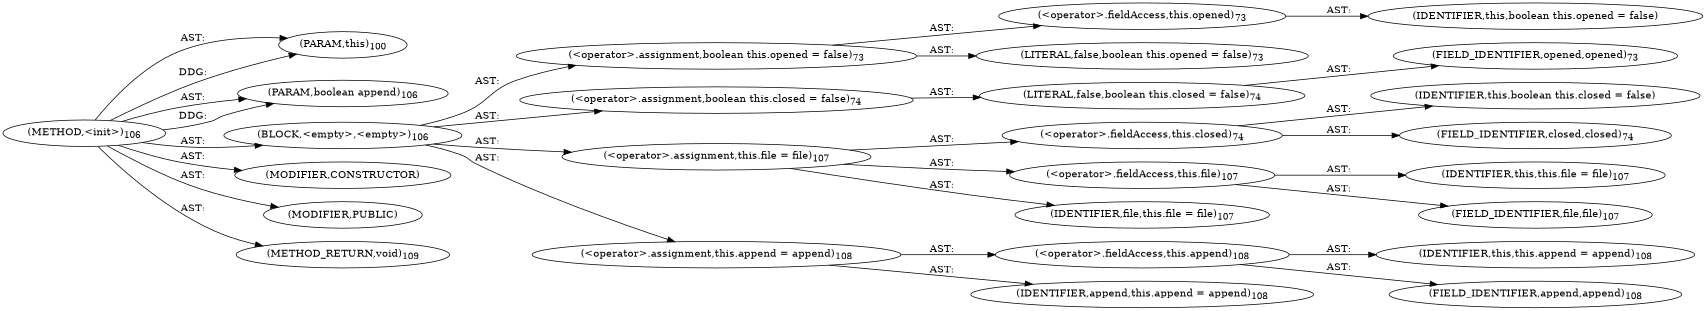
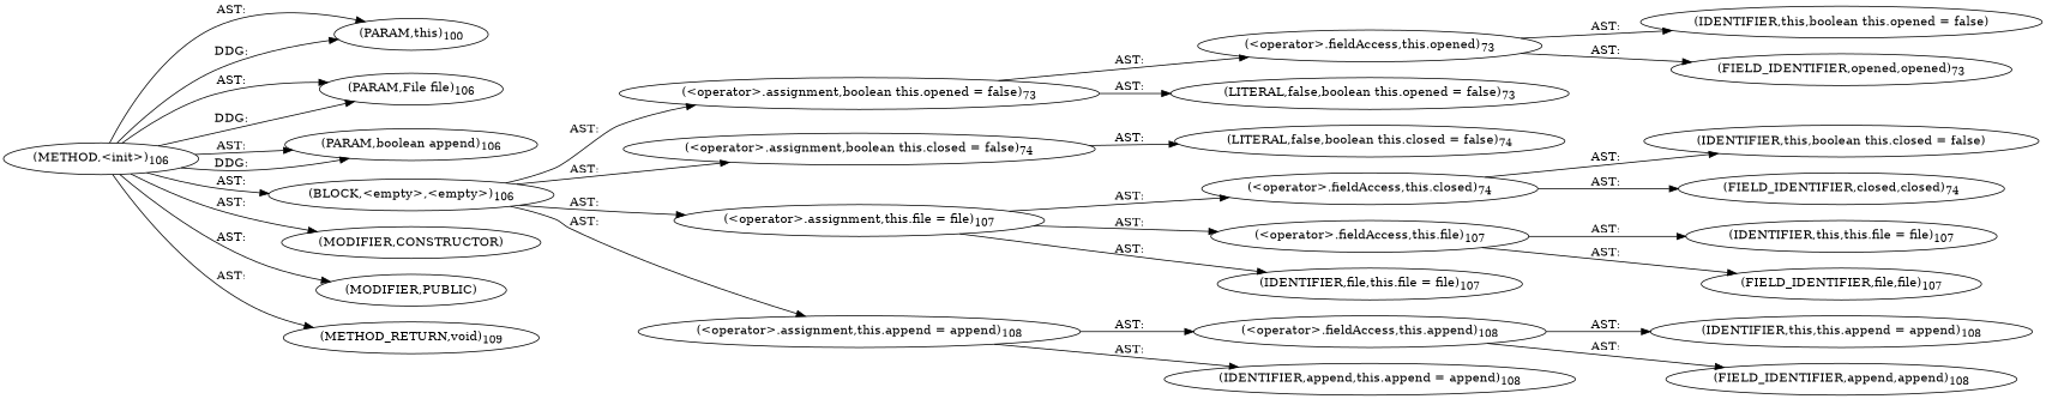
  digraph {
    rankdir=LR
    n1 [label=<(METHOD,&lt;init&gt;)<SUB>106</SUB>>]
    n2 [label=<(PARAM,this)<SUB>100</SUB>>]
+   n3 [label=<(PARAM,File file)<SUB>106</SUB>>]
    n4 [label=<(PARAM,boolean append)<SUB>106</SUB>>]
    n5 [label=<(BLOCK,&lt;empty&gt;,&lt;empty&gt;)<SUB>106</SUB>>]
    n6 [label=<(MODIFIER,CONSTRUCTOR)>]
    n7 [label=<(MODIFIER,PUBLIC)>]
    n8 [label=<(METHOD_RETURN,void)<SUB>109</SUB>>]
    n9 [label=<(&lt;operator&gt;.assignment,boolean this.opened = false)<SUB>73</SUB>>]
    n10 [label=<(&lt;operator&gt;.assignment,boolean this.closed = false)<SUB>74</SUB>>]
    n11 [label=<(&lt;operator&gt;.assignment,this.file = file)<SUB>107</SUB>>]
    n12 [label=<(&lt;operator&gt;.assignment,this.append = append)<SUB>108</SUB>>]
    n13 [label=<(&lt;operator&gt;.fieldAccess,this.opened)<SUB>73</SUB>>]
    n14 [label=<(LITERAL,false,boolean this.opened = false)<SUB>73</SUB>>]
    n15 [label=<(LITERAL,false,boolean this.closed = false)<SUB>74</SUB>>]
    n16 [label=<(&lt;operator&gt;.fieldAccess,this.closed)<SUB>74</SUB>>]
    n17 [label=<(&lt;operator&gt;.fieldAccess,this.file)<SUB>107</SUB>>]
    n18 [label=<(IDENTIFIER,file,this.file = file)<SUB>107</SUB>>]
    n19 [label=<(&lt;operator&gt;.fieldAccess,this.append)<SUB>108</SUB>>]
    n20 [label=<(IDENTIFIER,append,this.append = append)<SUB>108</SUB>>]
    n21 [label=<(IDENTIFIER,this,boolean this.opened = false)>]
    n22 [label=<(FIELD_IDENTIFIER,opened,opened)<SUB>73</SUB>>]
    n23 [label=<(IDENTIFIER,this,boolean this.closed = false)>]
    n24 [label=<(FIELD_IDENTIFIER,closed,closed)<SUB>74</SUB>>]
    n25 [label=<(IDENTIFIER,this,this.file = file)<SUB>107</SUB>>]
    n26 [label=<(FIELD_IDENTIFIER,file,file)<SUB>107</SUB>>]
    n27 [label=<(IDENTIFIER,this,this.append = append)<SUB>108</SUB>>]
    n28 [label=<(FIELD_IDENTIFIER,append,append)<SUB>108</SUB>>]
    n1 -> n2 [label="AST: "]
    n1 -> n2 [label="DDG: "]
+   n1 -> n3 [label="AST: "]
+   n1 -> n3 [label="DDG: "]
    n1 -> n4 [label="AST: "]
    n1 -> n4 [label="DDG: "]
    n1 -> n5 [label="AST: "]
    n1 -> n6 [label="AST: "]
    n1 -> n7 [label="AST: "]
    n1 -> n8 [label="AST: "]
    n5 -> n9 [label="AST: "]
    n5 -> n10 [label="AST: "]
    n5 -> n11 [label="AST: "]
    n5 -> n12 [label="AST: "]
    n9 -> n13 [label="AST: "]
    n9 -> n14 [label="AST: "]
    n10 -> n15 [label="AST: "]
    n11 -> n16 [label="AST: "]
    n11 -> n17 [label="AST: "]
    n11 -> n18 [label="AST: "]
    n12 -> n19 [label="AST: "]
    n12 -> n20 [label="AST: "]
    n13 -> n21 [label="AST: "]
-   n15 -> n22 [label="AST: "]
+   n13 -> n22 [label="AST: "]
    n16 -> n23 [label="AST: "]
    n16 -> n24 [label="AST: "]
    n17 -> n25 [label="AST: "]
    n17 -> n26 [label="AST: "]
    n19 -> n27 [label="AST: "]
    n19 -> n28 [label="AST: "]
  }
